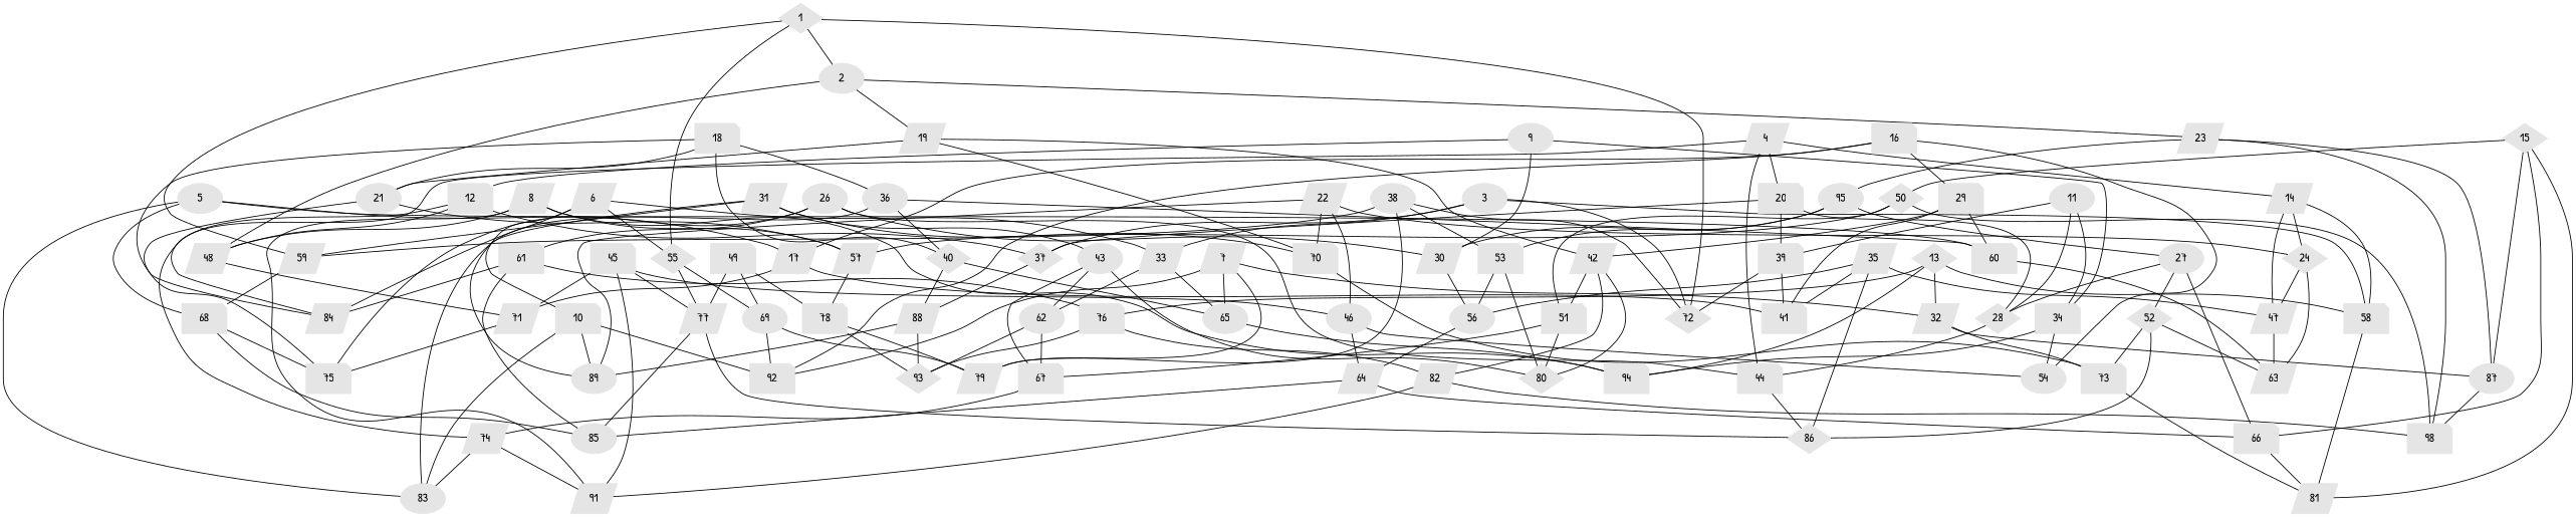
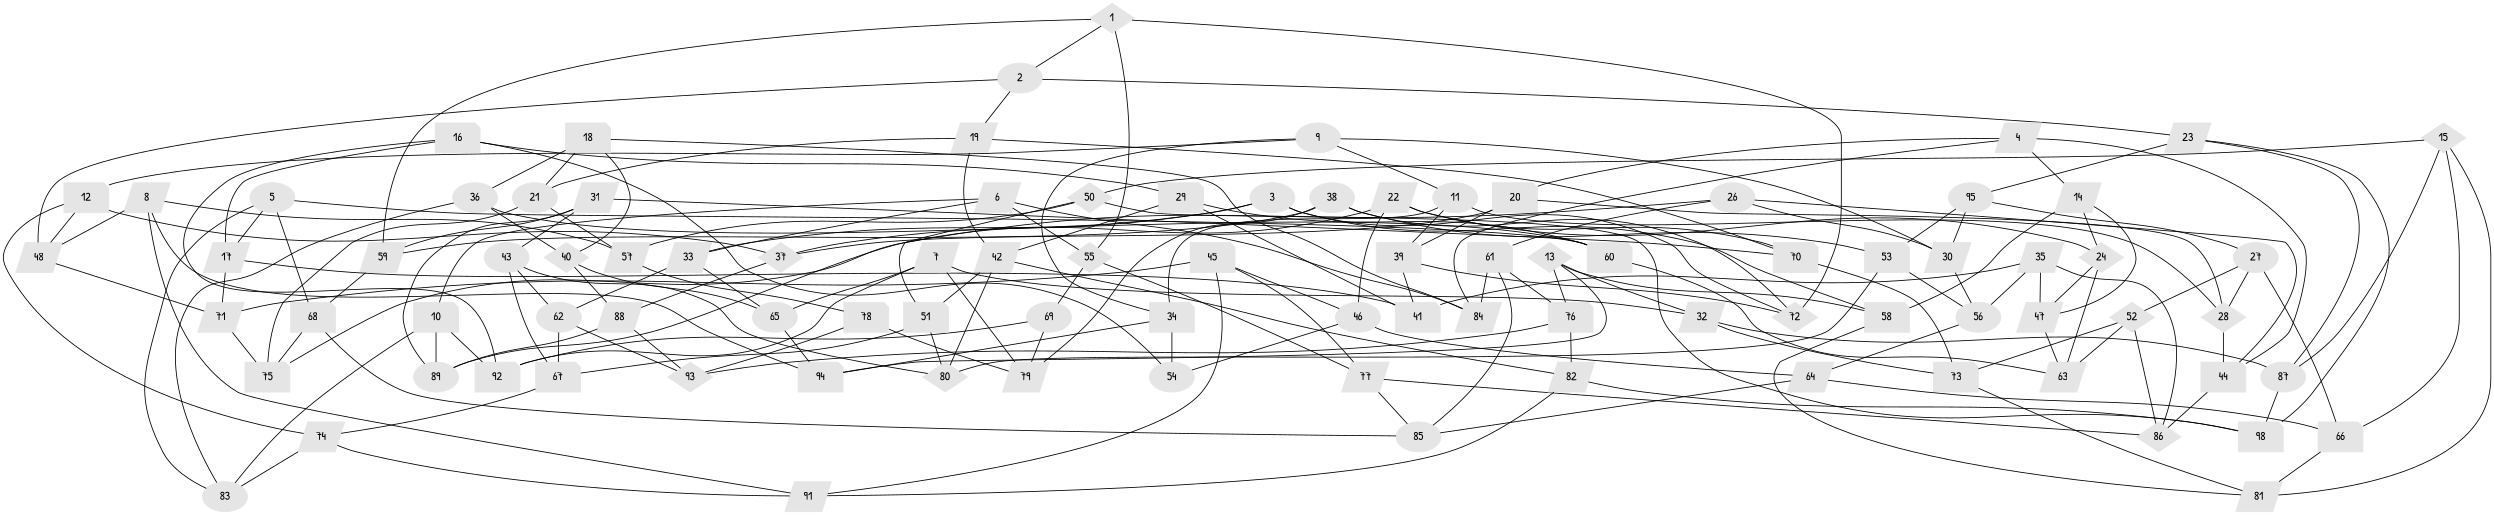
  graph {
    fontname="Patrick Hand"
    node [color=gray90 fontname="Patrick Hand" shape=parallelogram style=filled]
    edge [fontname="Patrick Hand"]
    1 [shape=diamond]
    2 [shape=ellipse]
    55 [shape=diamond]
    59
    72 [shape=diamond]
    19
    23
    48
    77
    69 [shape=ellipse]
    68 [shape=note]
    21 [shape=ellipse]
    42
    70 [shape=note]
    87 [shape=ellipse]
    n16 [label=95 shape=ellipse]
    n17 [label=98 shape=note]
    71
    3 [shape=ellipse]
    33
    37 [shape=diamond]
    58 [shape=note]
    65 [shape=ellipse]
    62 [shape=ellipse]
    88
    81
    4
    14
    20 [shape=note]
    44 [shape=note]
    84
    24 [shape=diamond]
    47
    28 [shape=diamond]
    39 [shape=note]
    86 [shape=diamond]
    5 [shape=ellipse]
    17
    60 [shape=note]
    83 [shape=ellipse]
    41 [shape=note]
    63
    75 [shape=note]
    85 [shape=ellipse]
    6
    10 [shape=note]
    92 [shape=note]
    89 [shape=ellipse]
    7
    32
    79
    73 [shape=note]
    94 [shape=note]
    8
    57
    91
    78 [shape=note]
    9 [shape=ellipse]
    11 [shape=ellipse]
    12 [shape=note]
    30
    34 [shape=note]
    74
    56 [shape=ellipse]
    54 [shape=ellipse]
    13 [shape=diamond]
    76 [shape=note]
    82
    93 [shape=diamond]
    15 [shape=diamond]
    50 [shape=diamond]
    66 [shape=note]
    51 [shape=note]
    16 [shape=note]
    29 [shape=note]
    18 [shape=note]
    36 [shape=ellipse]
    40 [shape=diamond]
    80 [shape=diamond]
    22
    46 [shape=ellipse]
    64
    27 [shape=ellipse]
    53 [shape=note]
    52 [shape=diamond]
    26 [shape=ellipse]
    61 [shape=note]
    31
    43 [shape=ellipse]
    67 [shape=note]
    35
    38 [shape=ellipse]
    45 [shape=note]
-   49 [shape=note]
    1 -- 2
    1 -- 55
    1 -- 59
    1 -- 72
    2 -- 19
    2 -- 23
    2 -- 48
    55 -- 77
    55 -- 69
    59 -- 68
    19 -- 21
    19 -- 42
    19 -- 70
    23 -- 87
    23 -- n16
    23 -- n17
    48 -- 71
    77 -- 86
    77 -- 85
    69 -- 92
    69 -- 79
    68 -- 75
    68 -- 85
    21 -- 75
    21 -- 57
    42 -- 82
    42 -- 51
    42 -- 80
    70 -- 73
    87 -- n17
    n16 -- 30
    n16 -- 27
    n16 -- 53
    71 -- 75
    3 -- 72
    3 -- 33
    3 -- 37
    3 -- 58
    33 -- 65
    33 -- 62
    37 -- 88
    58 -- 81
    65 -- 94
    62 -- 93
    62 -- 67
    88 -- 89
    88 -- 93
    4 -- 14
    4 -- 20
    4 -- 44
    4 -- 84
    14 -- 58
    14 -- 24
    14 -- 47
    20 -- 37
    20 -- 28
    20 -- 39
    44 -- 86
    24 -- 47
    24 -- 63
    47 -- 63
    28 -- 44
    39 -- 72
    39 -- 41
    5 -- 68
    5 -- 17
    5 -- 60
    5 -- 83
    17 -- 71
    17 -- 41
    60 -- 63
    6 -- 55
    6 -- 33
    6 -- 84
    6 -- 10
    10 -- 83
    10 -- 92
    10 -- 89
    7 -- 65
    7 -- 92
    7 -- 32
    7 -- 79
    32 -- 87
    32 -- 73
    73 -- 81
    8 -- 48
    8 -- 94
    8 -- 57
    8 -- 91
    57 -- 78
    78 -- 79
    78 -- 93
+   9 -- 11
    9 -- 12
    9 -- 30
    9 -- 34
    11 -- 28
    11 -- 39
    11 -- 34
    12 -- 48
    12 -- 37
    12 -- 74
    30 -- 56
    34 -- 94
    34 -- 54
    74 -- 83
    74 -- 91
    56 -- 64
    13 -- 58
    13 -- 32
    13 -- 94
    13 -- 76
    76 -- 82
    76 -- 93
    82 -- n17
    82 -- 91
    15 -- 87
    15 -- 81
    15 -- 50
    15 -- 66
    50 -- n17
    50 -- 57
    50 -- 51
    66 -- 81
    51 -- 80
    51 -- 67
    16 -- 17
    16 -- 92
    16 -- 54
    16 -- 29
    29 -- 42
    29 -- 60
    29 -- 41
    18 -- 21
    18 -- 84
    18 -- 36
    18 -- 40
    36 -- 60
    36 -- 83
    36 -- 40
    40 -- 65
    40 -- 88
    22 -- 70
    22 -- 24
    22 -- 89
    22 -- 46
    46 -- 54
    46 -- 64
    64 -- 85
    64 -- 66
    27 -- 28
    27 -- 66
    27 -- 52
    53 -- 56
    53 -- 80
    52 -- 86
    52 -- 63
    52 -- 73
    26 -- 44
    26 -- 75
    26 -- 30
    26 -- 61
    61 -- 84
    61 -- 85
    61 -- 76
    31 -- 59
    31 -- 70
    31 -- 89
    31 -- 43
    43 -- 62
    43 -- 80
    43 -- 67
    67 -- 74
    35 -- 47
    35 -- 86
    35 -- 41
    35 -- 56
    38 -- 59
    38 -- 72
    38 -- 79
    38 -- 53
    45 -- 77
    45 -- 71
    45 -- 91
    45 -- 46
-   49 -- 77
-   49 -- 69
-   49 -- 78
  }
